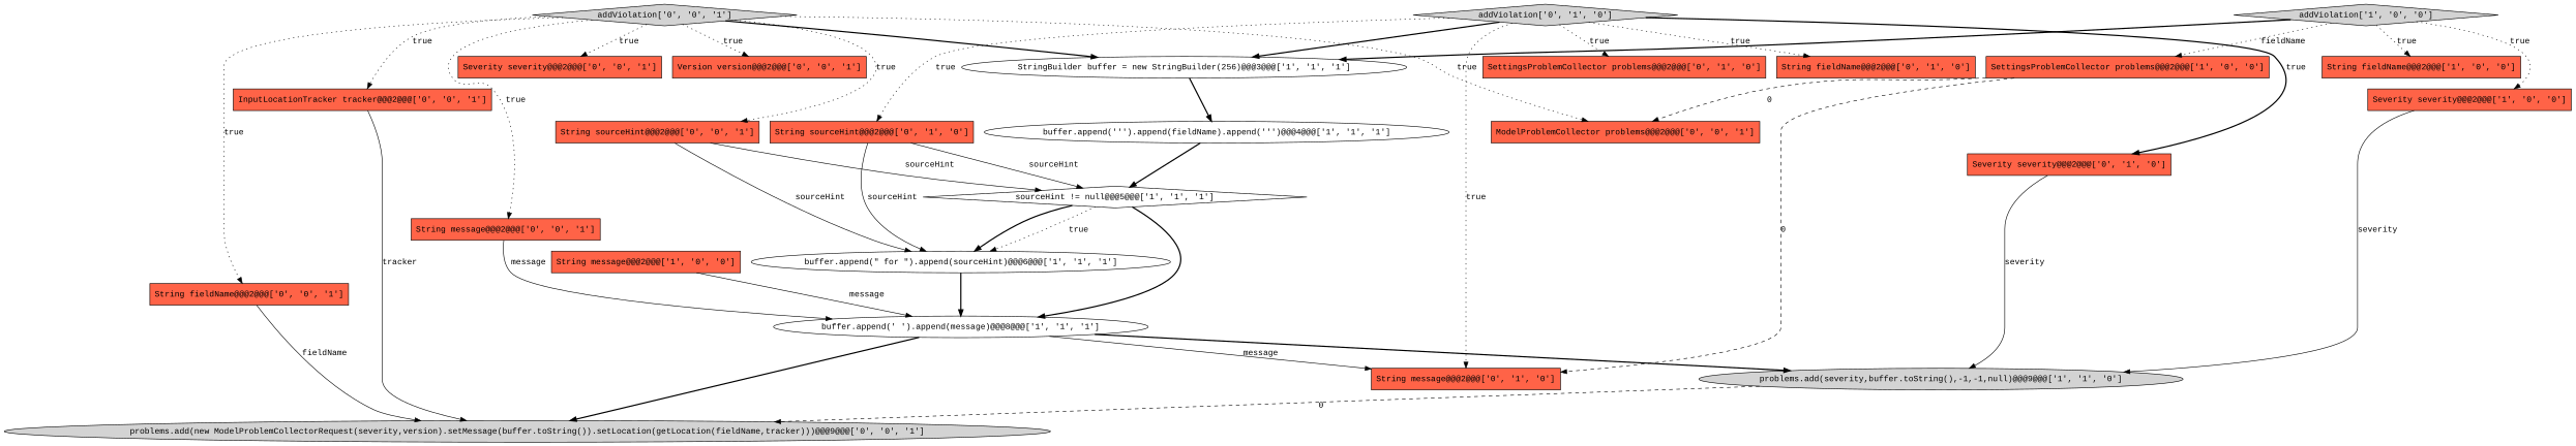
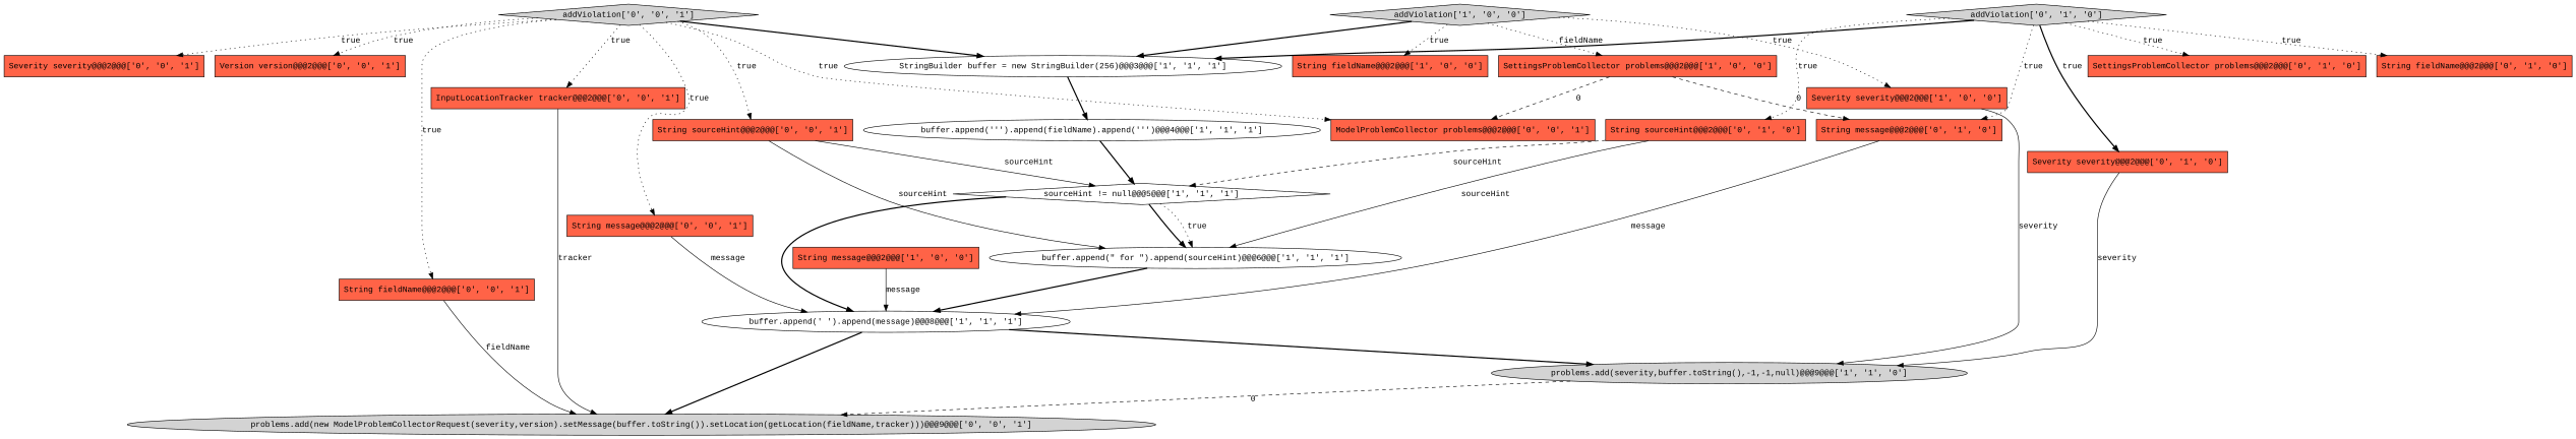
  digraph {
    fontname="Liberation Mono"
    node [fillcolor=tomato fontname="Liberation Mono" shape=box style=filled]
    edge [fontname="Liberation Mono" style=dotted]
    n1 [label="InputLocationTracker tracker@@@2@@@['0', '0', '1']"]
    n2 [fillcolor=lightgray label="problems.add(new ModelProblemCollectorRequest(severity,version).setMessage(buffer.toString()).setLocation(getLocation(fieldName,tracker)))@@@9@@@['0', '0', '1']" shape=ellipse]
    n3 [label="String message@@@2@@@['0', '0', '1']"]
    n4 [fillcolor=white label="buffer.append(' ').append(message)@@@8@@@['1', '1', '1']" shape=ellipse]
    n5 [fillcolor=lightgray label="problems.add(severity,buffer.toString(),-1,-1,null)@@@9@@@['1', '1', '0']" shape=ellipse]
    n6 [label="SettingsProblemCollector problems@@@2@@@['0', '1', '0']"]
    n7 [fillcolor=lightgray label="addViolation['0', '0', '1']" shape=diamond]
    n8 [label="Severity severity@@@2@@@['0', '0', '1']"]
    n9 [label="String fieldName@@@2@@@['0', '0', '1']"]
    n10 [label="String sourceHint@@@2@@@['0', '0', '1']"]
    n11 [fillcolor=white label="StringBuilder buffer = new StringBuilder(256)@@@3@@@['1', '1', '1']" shape=ellipse]
    n12 [label="Version version@@@2@@@['0', '0', '1']"]
    n13 [label="ModelProblemCollector problems@@@2@@@['0', '0', '1']"]
    n14 [fillcolor=white label="sourceHint != null@@@5@@@['1', '1', '1']" shape=diamond]
    n15 [fillcolor=white label="buffer.append(\" for \").append(sourceHint)@@@6@@@['1', '1', '1']" shape=ellipse]
    n16 [fillcolor=white label="buffer.append(''').append(fieldName).append(''')@@@4@@@['1', '1', '1']" shape=ellipse]
    n17 [label="String fieldName@@@2@@@['1', '0', '0']"]
    n18 [label="Severity severity@@@2@@@['0', '1', '0']"]
    n19 [label="String sourceHint@@@2@@@['0', '1', '0']"]
    n20 [label="String message@@@2@@@['1', '0', '0']"]
    n21 [fillcolor=lightgray label="addViolation['1', '0', '0']" shape=diamond]
    n22 [label="SettingsProblemCollector problems@@@2@@@['1', '0', '0']"]
    n23 [label="Severity severity@@@2@@@['1', '0', '0']"]
    n24 [label="String message@@@2@@@['0', '1', '0']"]
    n25 [fillcolor=lightgray label="addViolation['0', '1', '0']" shape=diamond]
    n26 [label="String fieldName@@@2@@@['0', '1', '0']"]
    n1 -> n2 [label=tracker style=solid]
    n3 -> n4 [label=message style=solid]
    n4 -> n2 [style=bold]
    n4 -> n5 [style=bold]
    n5 -> n2 [label=0 style=dashed]
    n7 -> n1 [label=true]
    n7 -> n3 [label=true]
    n7 -> n8 [label=true]
    n7 -> n9 [label=true]
    n7 -> n10 [label=true]
    n7 -> n11 [style=bold]
    n7 -> n12 [label=true]
    n7 -> n13 [label=true]
    n9 -> n2 [label=fieldName style=solid]
    n10 -> n14 [label=sourceHint style=solid]
    n10 -> n15 [label=sourceHint style=solid]
    n11 -> n16 [style=bold]
    n14 -> n4 [style=bold]
    n14 -> n15 [style=bold]
    n14 -> n15 [label=true]
    n15 -> n4 [style=bold]
    n16 -> n14 [style=bold]
    n18 -> n5 [label=severity style=solid]
-   n19 -> n14 [label=sourceHint style=solid]
+   n19 -> n14 [label=sourceHint style=dashed]
    n19 -> n15 [label=sourceHint style=solid]
    n20 -> n4 [label=message style=solid]
    n21 -> n11 [style=bold]
    n21 -> n17 [label=true]
    n21 -> n22 [label=fieldName]
    n21 -> n23 [label=true]
    n22 -> n13 [label=0 style=dashed]
    n22 -> n24 [label=0 style=dashed]
    n23 -> n5 [label=severity style=solid]
-   n4 -> n24 [label=message style=solid]
+   n24 -> n4 [label=message style=solid]
    n25 -> n6 [label=true]
    n25 -> n11 [style=bold]
    n25 -> n18 [label=true style=bold]
    n25 -> n19 [label=true]
    n25 -> n24 [label=true]
    n25 -> n26 [label=true]
  }
